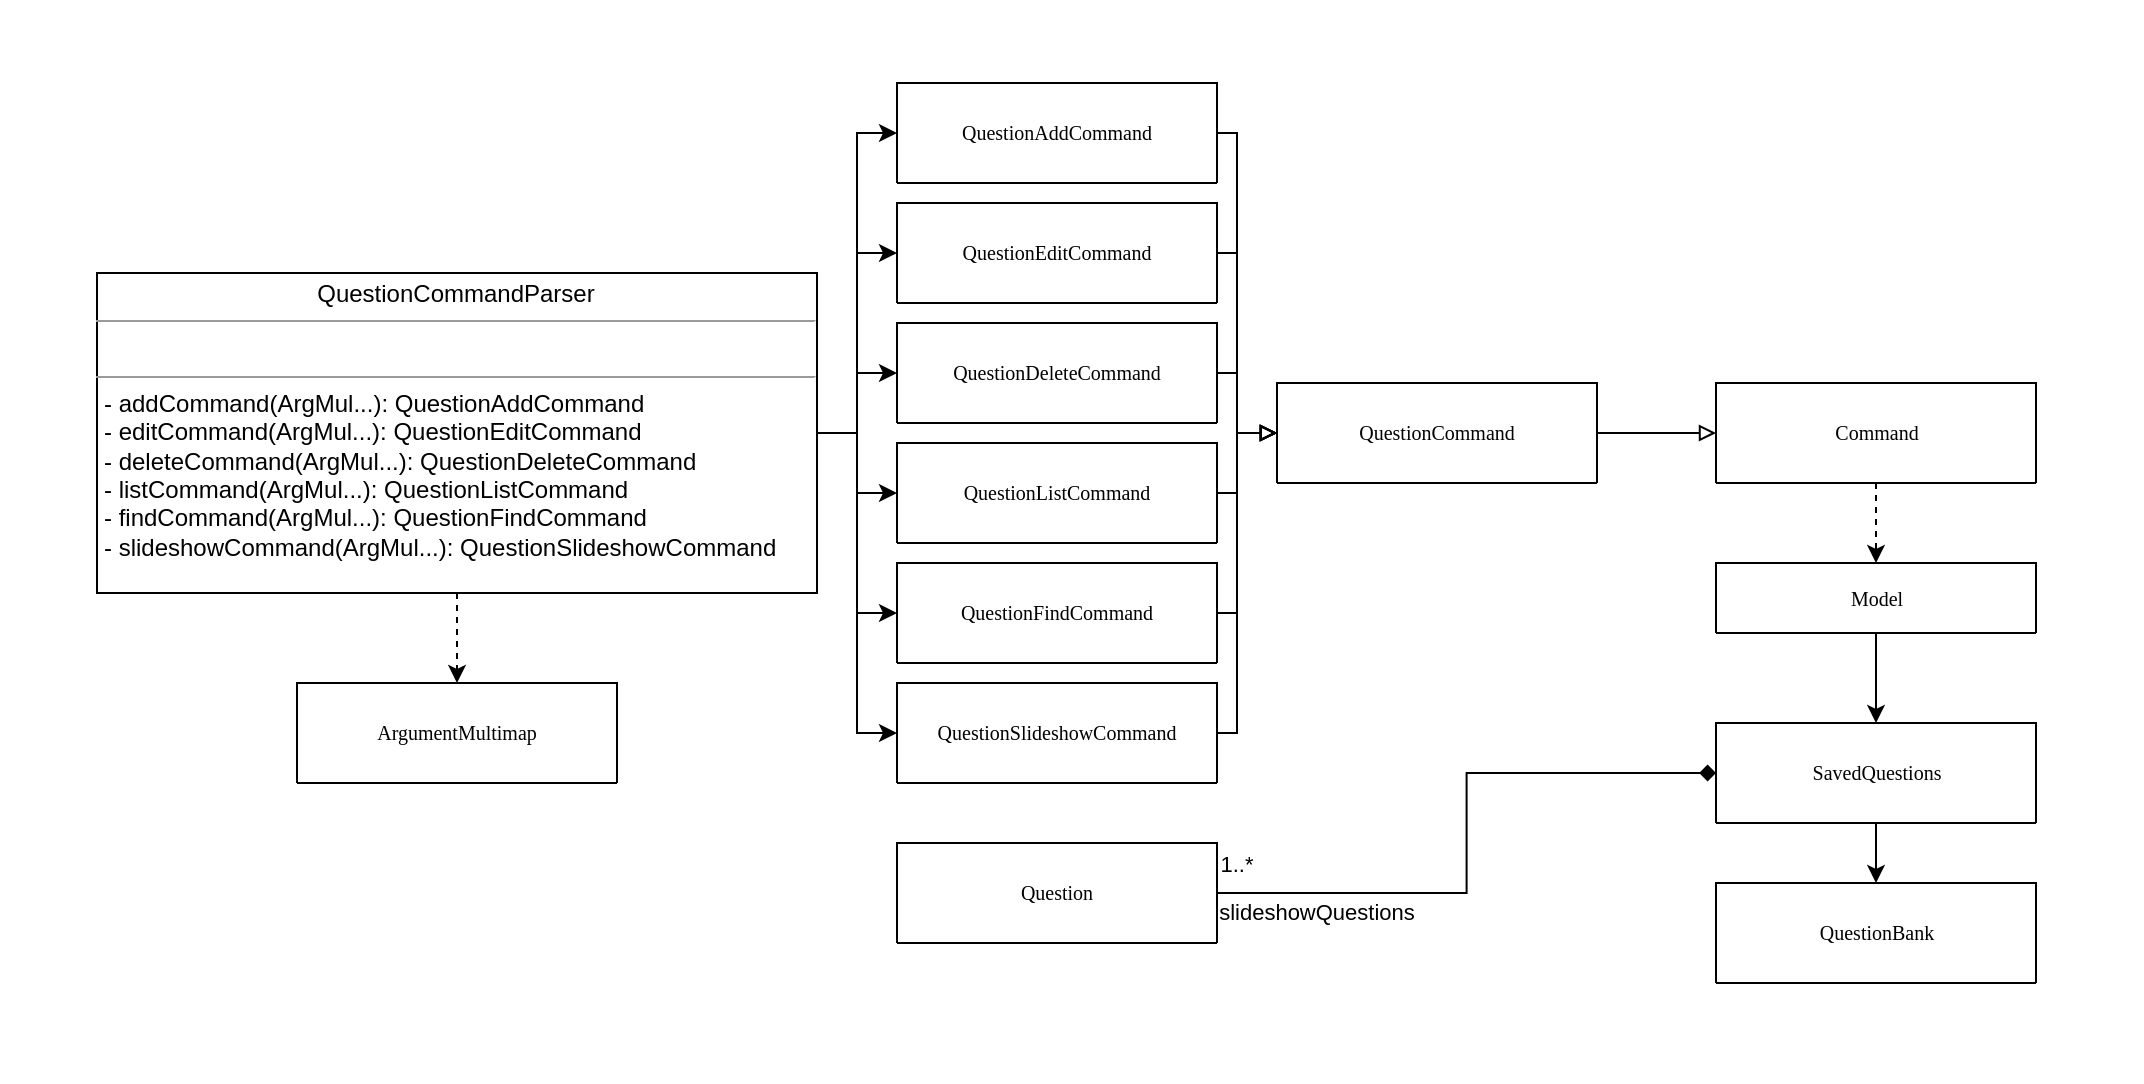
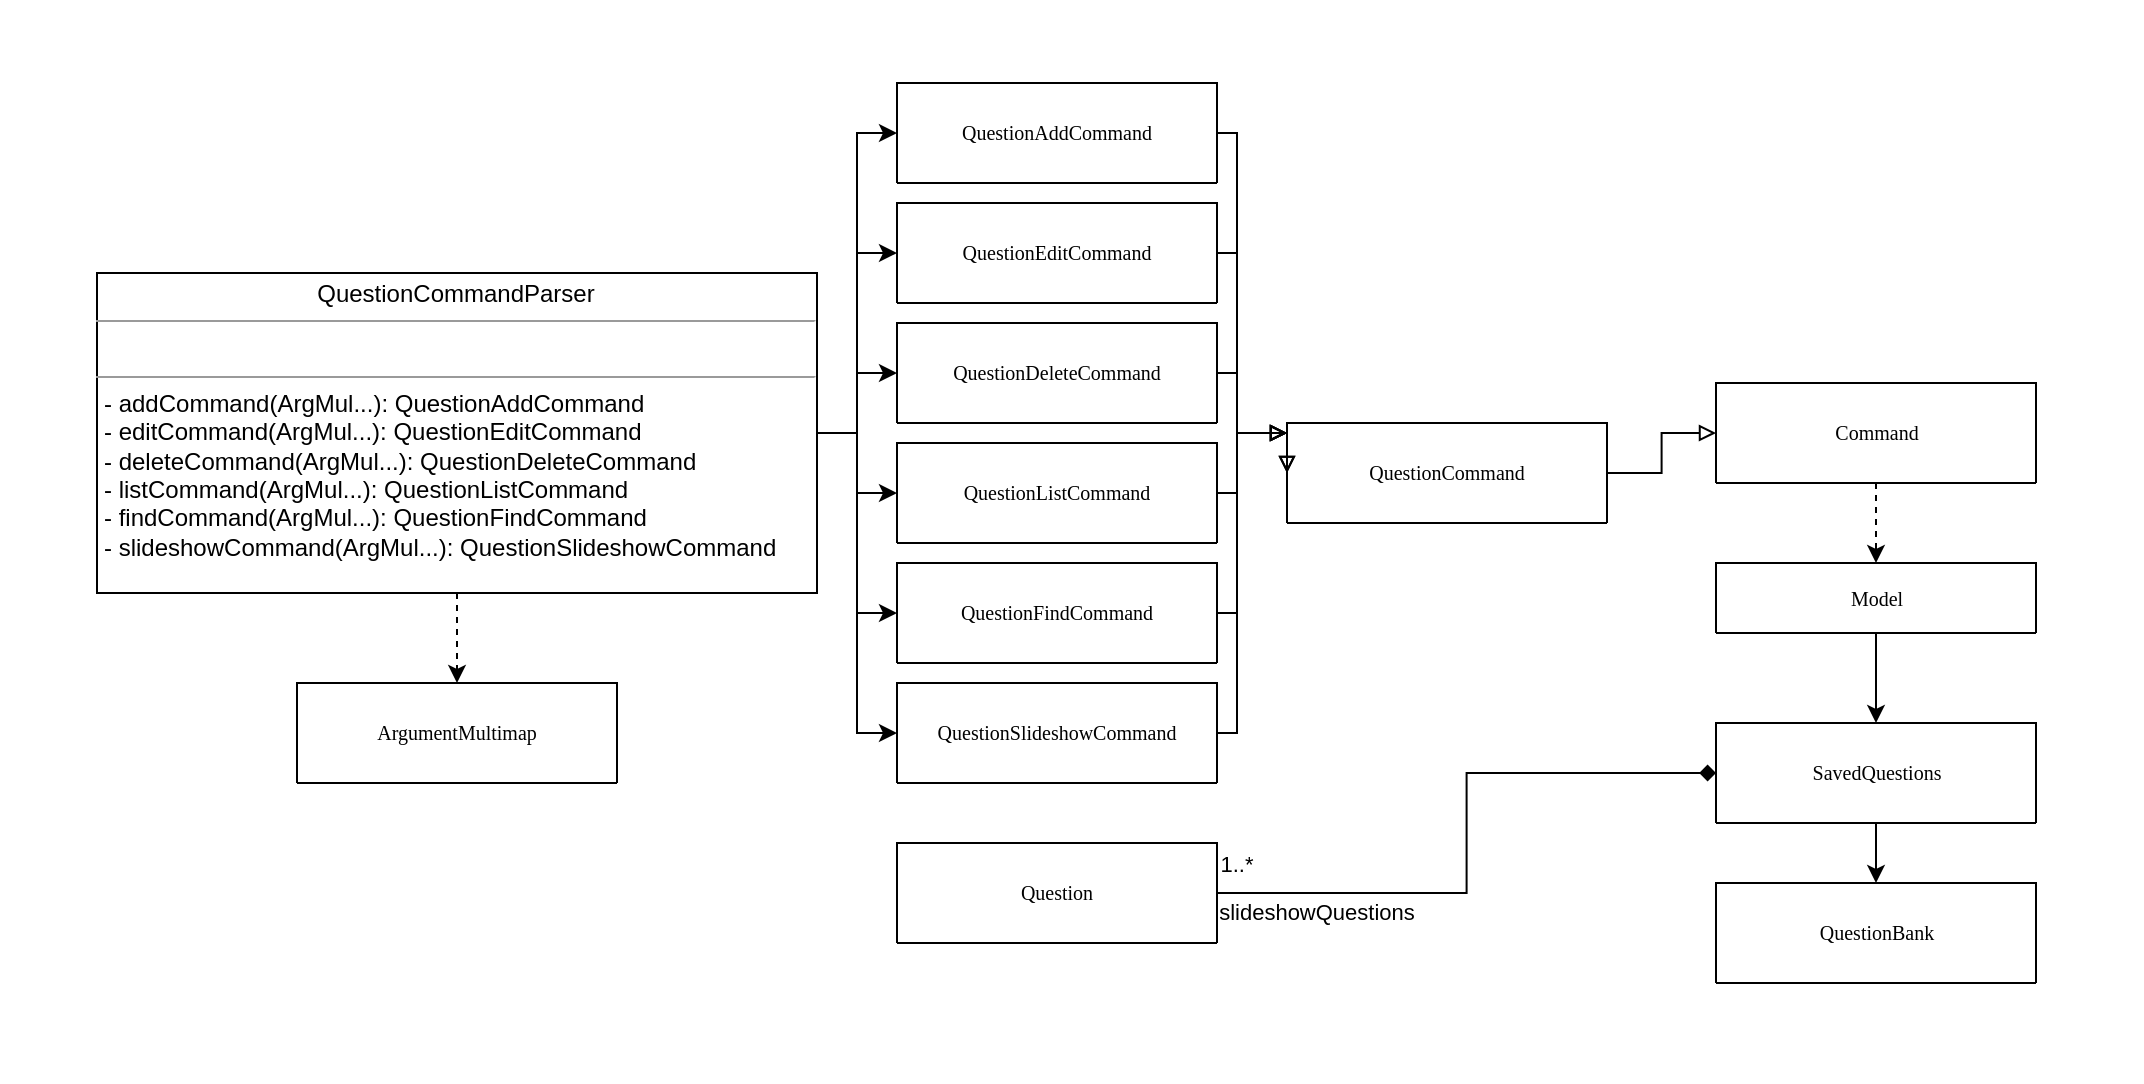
  <mxCell id="0" />
  <mxCell id="1" parent="0" />
  <mxCell id="2" value="" style="rounded=0;whiteSpace=wrap;html=1;strokeColor=none;fontSize=9;" parent="1" vertex="1"><mxGeometry x="20" y="20" width="1030" height="500" as="geometry" /></mxCell>
  <mxCell id="3" style="edgeStyle=orthogonalEdgeStyle;rounded=0;orthogonalLoop=1;jettySize=auto;html=1;entryX=0;entryY=0.5;entryDx=0;entryDy=0;" parent="1" source="10" target="12" edge="1"><mxGeometry relative="1" as="geometry" /></mxCell>
  <mxCell id="4" style="edgeStyle=orthogonalEdgeStyle;rounded=0;orthogonalLoop=1;jettySize=auto;html=1;entryX=0;entryY=0.5;entryDx=0;entryDy=0;" parent="1" source="10" target="14" edge="1"><mxGeometry relative="1" as="geometry" /></mxCell>
  <mxCell id="5" style="edgeStyle=orthogonalEdgeStyle;rounded=0;orthogonalLoop=1;jettySize=auto;html=1;entryX=0;entryY=0.5;entryDx=0;entryDy=0;" parent="1" source="10" target="16" edge="1"><mxGeometry relative="1" as="geometry" /></mxCell>
  <mxCell id="6" style="edgeStyle=orthogonalEdgeStyle;rounded=0;orthogonalLoop=1;jettySize=auto;html=1;entryX=0;entryY=0.5;entryDx=0;entryDy=0;" parent="1" source="10" target="20" edge="1"><mxGeometry relative="1" as="geometry" /></mxCell>
  <mxCell id="7" style="edgeStyle=orthogonalEdgeStyle;rounded=0;orthogonalLoop=1;jettySize=auto;html=1;entryX=0;entryY=0.5;entryDx=0;entryDy=0;" parent="1" source="10" target="22" edge="1"><mxGeometry relative="1" as="geometry" /></mxCell>
  <mxCell id="8" style="edgeStyle=orthogonalEdgeStyle;rounded=0;orthogonalLoop=1;jettySize=auto;html=1;entryX=0;entryY=0.5;entryDx=0;entryDy=0;" parent="1" source="10" target="18" edge="1"><mxGeometry relative="1" as="geometry" /></mxCell>
  <mxCell id="9" style="edgeStyle=orthogonalEdgeStyle;rounded=0;orthogonalLoop=1;jettySize=auto;html=1;dashed=1;startArrow=none;startFill=0;endArrow=classic;endFill=1;" parent="1" source="10" target="29" edge="1"><mxGeometry relative="1" as="geometry" /></mxCell>
  <mxCell id="10" value="&lt;p style=&quot;margin: 0px ; margin-top: 4px ; text-align: center&quot;&gt;QuestionCommandParser&lt;/p&gt;&lt;hr size=&quot;1&quot;&gt;&lt;p style=&quot;margin: 0px ; margin-left: 4px&quot;&gt;&lt;br&gt;&lt;/p&gt;&lt;hr size=&quot;1&quot;&gt;&lt;p style=&quot;margin: 0px ; margin-left: 4px&quot;&gt;- addCommand(ArgMul...): QuestionAddCommand&lt;br&gt;- editCommand(ArgMul...): QuestionEditCommand&lt;/p&gt;&lt;p style=&quot;margin: 0px ; margin-left: 4px&quot;&gt;- deleteCommand(ArgMul...): QuestionDeleteCommand&lt;br&gt;&lt;/p&gt;&lt;p style=&quot;margin: 0px 0px 0px 4px&quot;&gt;- listCommand(ArgMul...): QuestionListCommand&lt;/p&gt;&lt;p style=&quot;margin: 0px 0px 0px 4px&quot;&gt;- findCommand(ArgMul...): QuestionFindCommand&lt;/p&gt;&lt;p style=&quot;margin: 0px ; margin-left: 4px&quot;&gt;- slideshowCommand(ArgMul...): QuestionSlideshowCommand&lt;/p&gt;" style="verticalAlign=top;align=left;overflow=fill;fontSize=12;fontFamily=Helvetica;html=1;rounded=0;shadow=0;comic=0;labelBackgroundColor=none;strokeWidth=1;" parent="1" vertex="1"><mxGeometry x="48" y="136" width="360" height="160" as="geometry" /></mxCell>
  <mxCell id="11" style="edgeStyle=orthogonalEdgeStyle;rounded=0;orthogonalLoop=1;jettySize=auto;html=1;entryX=0;entryY=0.5;entryDx=0;entryDy=0;startArrow=none;startFill=0;endArrow=block;endFill=0;" parent="1" source="12" target="24" edge="1"><mxGeometry relative="1" as="geometry"><Array as="points"><mxPoint x="618" y="66" /><mxPoint x="618" y="216" /></Array></mxGeometry></mxCell>
  <mxCell id="12" value="QuestionAddCommand" style="swimlane;html=1;fontStyle=0;childLayout=stackLayout;horizontal=1;startSize=50;fillColor=none;horizontalStack=0;resizeParent=1;resizeLast=0;collapsible=1;marginBottom=0;swimlaneFillColor=#ffffff;rounded=0;shadow=0;comic=0;labelBackgroundColor=none;strokeColor=#000000;strokeWidth=1;fontFamily=Verdana;fontSize=10;fontColor=#000000;align=center;" parent="1" vertex="1"><mxGeometry x="448" y="41" width="160" height="50" as="geometry" /></mxCell>
  <mxCell id="13" style="edgeStyle=orthogonalEdgeStyle;rounded=0;orthogonalLoop=1;jettySize=auto;html=1;entryX=0;entryY=0.5;entryDx=0;entryDy=0;startArrow=none;startFill=0;endArrow=block;endFill=0;" parent="1" source="14" target="24" edge="1"><mxGeometry relative="1" as="geometry"><Array as="points"><mxPoint x="618" y="126" /><mxPoint x="618" y="216" /></Array></mxGeometry></mxCell>
  <mxCell id="14" value="QuestionEditCommand" style="swimlane;html=1;fontStyle=0;childLayout=stackLayout;horizontal=1;startSize=50;fillColor=none;horizontalStack=0;resizeParent=1;resizeLast=0;collapsible=1;marginBottom=0;swimlaneFillColor=#ffffff;rounded=0;shadow=0;comic=0;labelBackgroundColor=none;strokeColor=#000000;strokeWidth=1;fontFamily=Verdana;fontSize=10;fontColor=#000000;align=center;" parent="1" vertex="1"><mxGeometry x="448" y="101" width="160" height="50" as="geometry" /></mxCell>
  <mxCell id="15" style="edgeStyle=orthogonalEdgeStyle;rounded=0;orthogonalLoop=1;jettySize=auto;html=1;startArrow=none;startFill=0;endArrow=block;endFill=0;" parent="1" source="16" target="24" edge="1"><mxGeometry relative="1" as="geometry"><Array as="points"><mxPoint x="618" y="186" /><mxPoint x="618" y="216" /></Array></mxGeometry></mxCell>
  <mxCell id="16" value="QuestionDeleteCommand" style="swimlane;html=1;fontStyle=0;childLayout=stackLayout;horizontal=1;startSize=50;fillColor=none;horizontalStack=0;resizeParent=1;resizeLast=0;collapsible=1;marginBottom=0;swimlaneFillColor=#ffffff;rounded=0;shadow=0;comic=0;labelBackgroundColor=none;strokeColor=#000000;strokeWidth=1;fontFamily=Verdana;fontSize=10;fontColor=#000000;align=center;" parent="1" vertex="1"><mxGeometry x="448" y="161" width="160" height="50" as="geometry" /></mxCell>
  <mxCell id="17" style="edgeStyle=orthogonalEdgeStyle;rounded=0;orthogonalLoop=1;jettySize=auto;html=1;startArrow=none;startFill=0;endArrow=block;endFill=0;" parent="1" source="18" target="24" edge="1"><mxGeometry relative="1" as="geometry"><Array as="points"><mxPoint x="618" y="366" /><mxPoint x="618" y="216" /></Array></mxGeometry></mxCell>
  <mxCell id="18" value="QuestionSlideshowCommand" style="swimlane;html=1;fontStyle=0;childLayout=stackLayout;horizontal=1;startSize=50;fillColor=none;horizontalStack=0;resizeParent=1;resizeLast=0;collapsible=1;marginBottom=0;swimlaneFillColor=#ffffff;rounded=0;shadow=0;comic=0;labelBackgroundColor=none;strokeColor=#000000;strokeWidth=1;fontFamily=Verdana;fontSize=10;fontColor=#000000;align=center;" parent="1" vertex="1"><mxGeometry x="448" y="341" width="160" height="50" as="geometry" /></mxCell>
  <mxCell id="19" style="edgeStyle=orthogonalEdgeStyle;rounded=0;orthogonalLoop=1;jettySize=auto;html=1;startArrow=none;startFill=0;endArrow=block;endFill=0;" parent="1" source="20" target="24" edge="1"><mxGeometry relative="1" as="geometry"><Array as="points"><mxPoint x="618" y="246" /><mxPoint x="618" y="216" /></Array></mxGeometry></mxCell>
  <mxCell id="20" value="QuestionListCommand" style="swimlane;html=1;fontStyle=0;childLayout=stackLayout;horizontal=1;startSize=50;fillColor=none;horizontalStack=0;resizeParent=1;resizeLast=0;collapsible=1;marginBottom=0;swimlaneFillColor=#ffffff;rounded=0;shadow=0;comic=0;labelBackgroundColor=none;strokeColor=#000000;strokeWidth=1;fontFamily=Verdana;fontSize=10;fontColor=#000000;align=center;" parent="1" vertex="1"><mxGeometry x="448" y="221" width="160" height="50" as="geometry" /></mxCell>
  <mxCell id="21" style="edgeStyle=orthogonalEdgeStyle;rounded=0;orthogonalLoop=1;jettySize=auto;html=1;startArrow=none;startFill=0;endArrow=block;endFill=0;" parent="1" source="22" target="24" edge="1"><mxGeometry relative="1" as="geometry"><Array as="points"><mxPoint x="618" y="306" /><mxPoint x="618" y="216" /></Array></mxGeometry></mxCell>
  <mxCell id="22" value="QuestionFindCommand" style="swimlane;html=1;fontStyle=0;childLayout=stackLayout;horizontal=1;startSize=50;fillColor=none;horizontalStack=0;resizeParent=1;resizeLast=0;collapsible=1;marginBottom=0;swimlaneFillColor=#ffffff;rounded=0;shadow=0;comic=0;labelBackgroundColor=none;strokeColor=#000000;strokeWidth=1;fontFamily=Verdana;fontSize=10;fontColor=#000000;align=center;" parent="1" vertex="1"><mxGeometry x="448" y="281" width="160" height="50" as="geometry" /></mxCell>
  <mxCell id="23" style="edgeStyle=orthogonalEdgeStyle;rounded=0;orthogonalLoop=1;jettySize=auto;html=1;entryX=0;entryY=0.5;entryDx=0;entryDy=0;startArrow=none;startFill=0;endArrow=block;endFill=0;" parent="1" source="24" target="26" edge="1"><mxGeometry relative="1" as="geometry" /></mxCell>
- <mxCell id="24" value="QuestionCommand" style="swimlane;html=1;fontStyle=0;childLayout=stackLayout;horizontal=1;startSize=50;fillColor=none;horizontalStack=0;resizeParent=1;resizeLast=0;collapsible=1;marginBottom=0;swimlaneFillColor=#ffffff;rounded=0;shadow=0;comic=0;labelBackgroundColor=none;strokeColor=#000000;strokeWidth=1;fontFamily=Verdana;fontSize=10;fontColor=#000000;align=center;" parent="1" vertex="1"><mxGeometry x="638" y="191" width="160" height="50" as="geometry" /></mxCell>
+ <mxCell id="24" value="QuestionCommand" style="swimlane;html=1;fontStyle=0;childLayout=stackLayout;horizontal=1;startSize=50;fillColor=none;horizontalStack=0;resizeParent=1;resizeLast=0;collapsible=1;marginBottom=0;swimlaneFillColor=#ffffff;rounded=0;shadow=0;comic=0;labelBackgroundColor=none;strokeColor=#000000;strokeWidth=1;fontFamily=Verdana;fontSize=10;fontColor=#000000;align=center;" parent="1" vertex="1"><mxGeometry x="643" y="211" width="160" height="50" as="geometry" /></mxCell>
  <mxCell id="25" style="edgeStyle=orthogonalEdgeStyle;rounded=0;orthogonalLoop=1;jettySize=auto;html=1;entryX=0.5;entryY=0;entryDx=0;entryDy=0;startArrow=none;startFill=0;endArrow=classic;endFill=1;dashed=1;" parent="1" source="26" target="28" edge="1"><mxGeometry relative="1" as="geometry" /></mxCell>
  <mxCell id="26" value="Command" style="swimlane;html=1;fontStyle=0;childLayout=stackLayout;horizontal=1;startSize=50;fillColor=none;horizontalStack=0;resizeParent=1;resizeLast=0;collapsible=1;marginBottom=0;swimlaneFillColor=#ffffff;rounded=0;shadow=0;comic=0;labelBackgroundColor=none;strokeColor=#000000;strokeWidth=1;fontFamily=Verdana;fontSize=10;fontColor=#000000;align=center;" parent="1" vertex="1"><mxGeometry x="857.5" y="191" width="160" height="50" as="geometry" /></mxCell>
  <mxCell id="27" style="edgeStyle=orthogonalEdgeStyle;rounded=0;orthogonalLoop=1;jettySize=auto;html=1;startArrow=none;startFill=0;endArrow=classic;endFill=1;" parent="1" source="28" target="31" edge="1"><mxGeometry relative="1" as="geometry" /></mxCell>
  <mxCell id="28" value="Model" style="swimlane;html=1;fontStyle=0;childLayout=stackLayout;horizontal=1;startSize=50;fillColor=none;horizontalStack=0;resizeParent=1;resizeLast=0;collapsible=1;marginBottom=0;swimlaneFillColor=#ffffff;rounded=0;shadow=0;comic=0;labelBackgroundColor=none;strokeColor=#000000;strokeWidth=1;fontFamily=Verdana;fontSize=10;fontColor=#000000;align=center;" parent="1" vertex="1"><mxGeometry x="857.5" y="281" width="160" height="35" as="geometry" /></mxCell>
  <mxCell id="29" value="ArgumentMultimap" style="swimlane;html=1;fontStyle=0;childLayout=stackLayout;horizontal=1;startSize=50;fillColor=none;horizontalStack=0;resizeParent=1;resizeLast=0;collapsible=1;marginBottom=0;swimlaneFillColor=#ffffff;rounded=0;shadow=0;comic=0;labelBackgroundColor=none;strokeColor=#000000;strokeWidth=1;fontFamily=Verdana;fontSize=10;fontColor=#000000;align=center;" parent="1" vertex="1"><mxGeometry x="148" y="341" width="160" height="50" as="geometry" /></mxCell>
  <mxCell id="30" style="edgeStyle=orthogonalEdgeStyle;rounded=0;orthogonalLoop=1;jettySize=auto;html=1;entryX=0.5;entryY=0;entryDx=0;entryDy=0;startArrow=none;startFill=0;endArrow=classic;endFill=1;" parent="1" source="31" target="32" edge="1"><mxGeometry relative="1" as="geometry" /></mxCell>
  <mxCell id="31" value="SavedQuestions" style="swimlane;html=1;fontStyle=0;childLayout=stackLayout;horizontal=1;startSize=50;fillColor=none;horizontalStack=0;resizeParent=1;resizeLast=0;collapsible=1;marginBottom=0;swimlaneFillColor=#ffffff;rounded=0;shadow=0;comic=0;labelBackgroundColor=none;strokeColor=#000000;strokeWidth=1;fontFamily=Verdana;fontSize=10;fontColor=#000000;align=center;" parent="1" vertex="1"><mxGeometry x="857.5" y="361" width="160" height="50" as="geometry" /></mxCell>
  <mxCell id="32" value="QuestionBank" style="swimlane;html=1;fontStyle=0;childLayout=stackLayout;horizontal=1;startSize=50;fillColor=none;horizontalStack=0;resizeParent=1;resizeLast=0;collapsible=1;marginBottom=0;swimlaneFillColor=#ffffff;rounded=0;shadow=0;comic=0;labelBackgroundColor=none;strokeColor=#000000;strokeWidth=1;fontFamily=Verdana;fontSize=10;fontColor=#000000;align=center;" parent="1" vertex="1"><mxGeometry x="857.5" y="441" width="160" height="50" as="geometry" /></mxCell>
  <mxCell id="33" value="&lt;font style=&quot;font-size: 11px&quot;&gt;1..*&lt;/font&gt;" style="edgeStyle=orthogonalEdgeStyle;rounded=0;orthogonalLoop=1;jettySize=auto;html=1;entryX=0;entryY=0.5;entryDx=0;entryDy=0;startArrow=none;startFill=0;endArrow=diamond;endFill=1;" parent="1" source="35" target="31" edge="1"><mxGeometry x="-0.1" y="115" relative="1" as="geometry"><mxPoint as="offset" /></mxGeometry></mxCell>
  <mxCell id="34" value="&lt;font style=&quot;font-size: 11px&quot;&gt;slideshowQuestions&lt;/font&gt;" style="text;html=1;resizable=0;points=[];align=center;verticalAlign=middle;labelBackgroundColor=#ffffff;fontSize=9;" parent="33" vertex="1" connectable="0"><mxGeometry x="-0.006" y="4" relative="1" as="geometry"><mxPoint x="-71" y="39" as="offset" /></mxGeometry></mxCell>
  <mxCell id="35" value="Question" style="swimlane;html=1;fontStyle=0;childLayout=stackLayout;horizontal=1;startSize=50;fillColor=none;horizontalStack=0;resizeParent=1;resizeLast=0;collapsible=1;marginBottom=0;swimlaneFillColor=#ffffff;rounded=0;shadow=0;comic=0;labelBackgroundColor=none;strokeColor=#000000;strokeWidth=1;fontFamily=Verdana;fontSize=10;fontColor=#000000;align=center;" parent="1" vertex="1"><mxGeometry x="448" y="421" width="160" height="50" as="geometry" /></mxCell>
